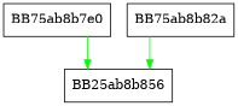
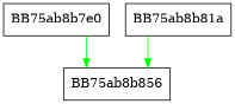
  digraph {
    splines=ortho
    node [shape=box]
    edge [color=green]
    BB75ab8b7e0
-   BB75ab8b856 [label=BB25ab8b856]
-   BB75ab8b81a [label=BB75ab8b82a]
+   BB75ab8b856
+   BB75ab8b81a
    BB75ab8b7e0 -> BB75ab8b856
    BB75ab8b81a -> BB75ab8b856
  }
